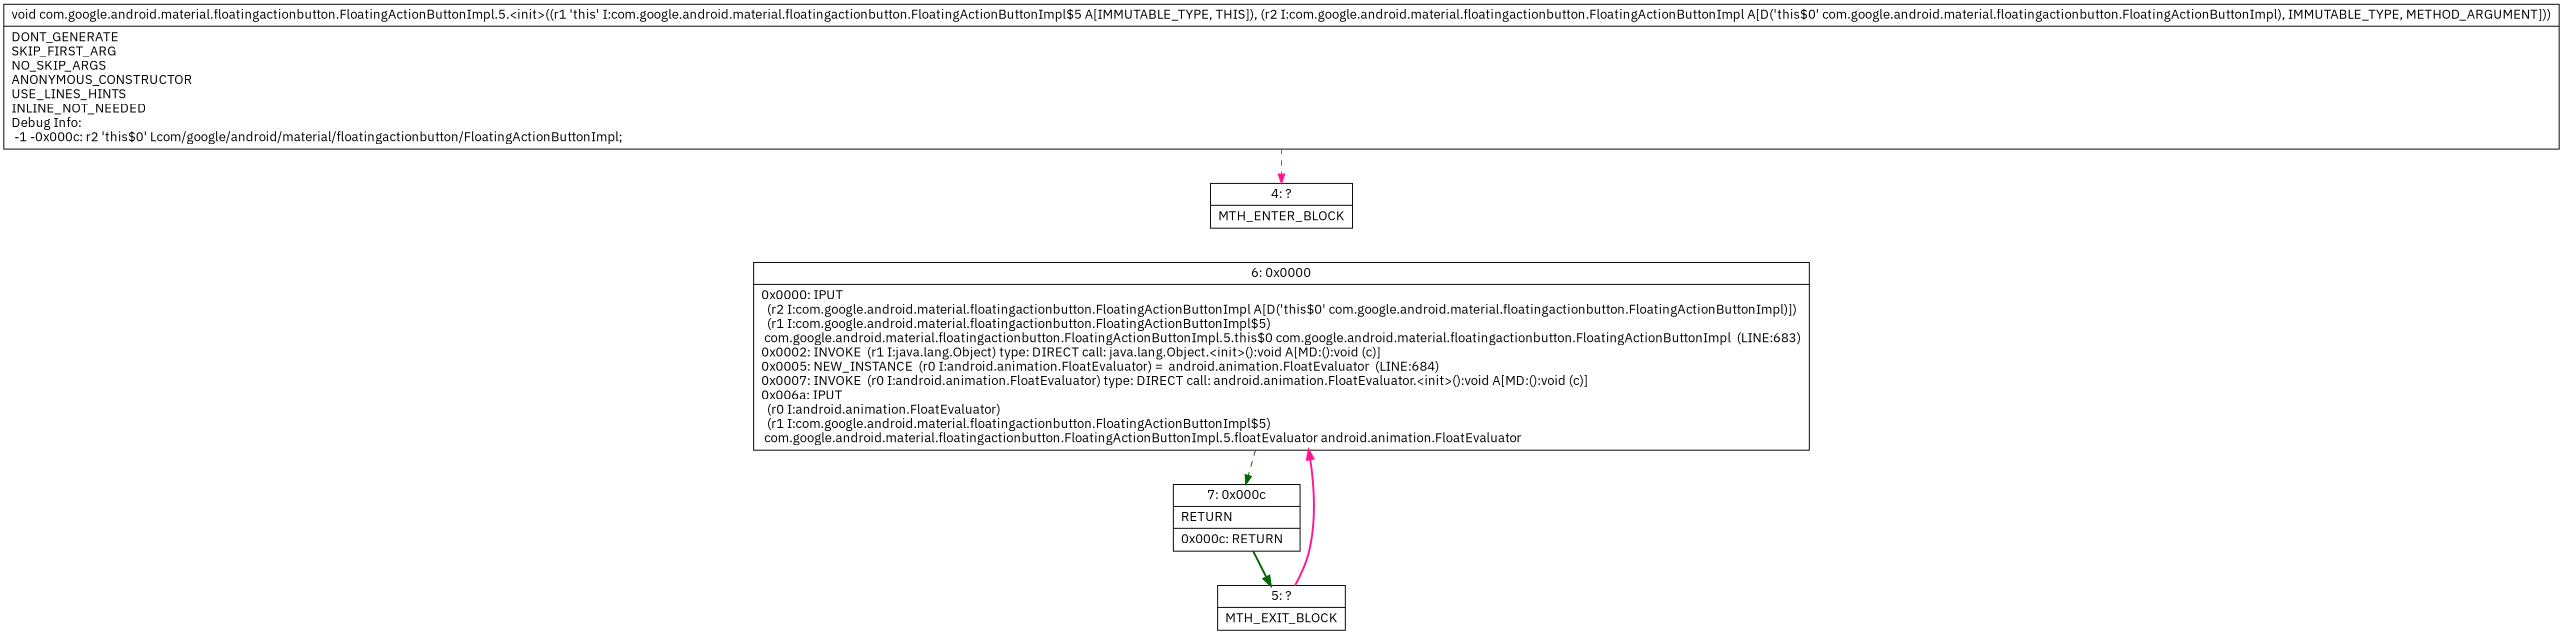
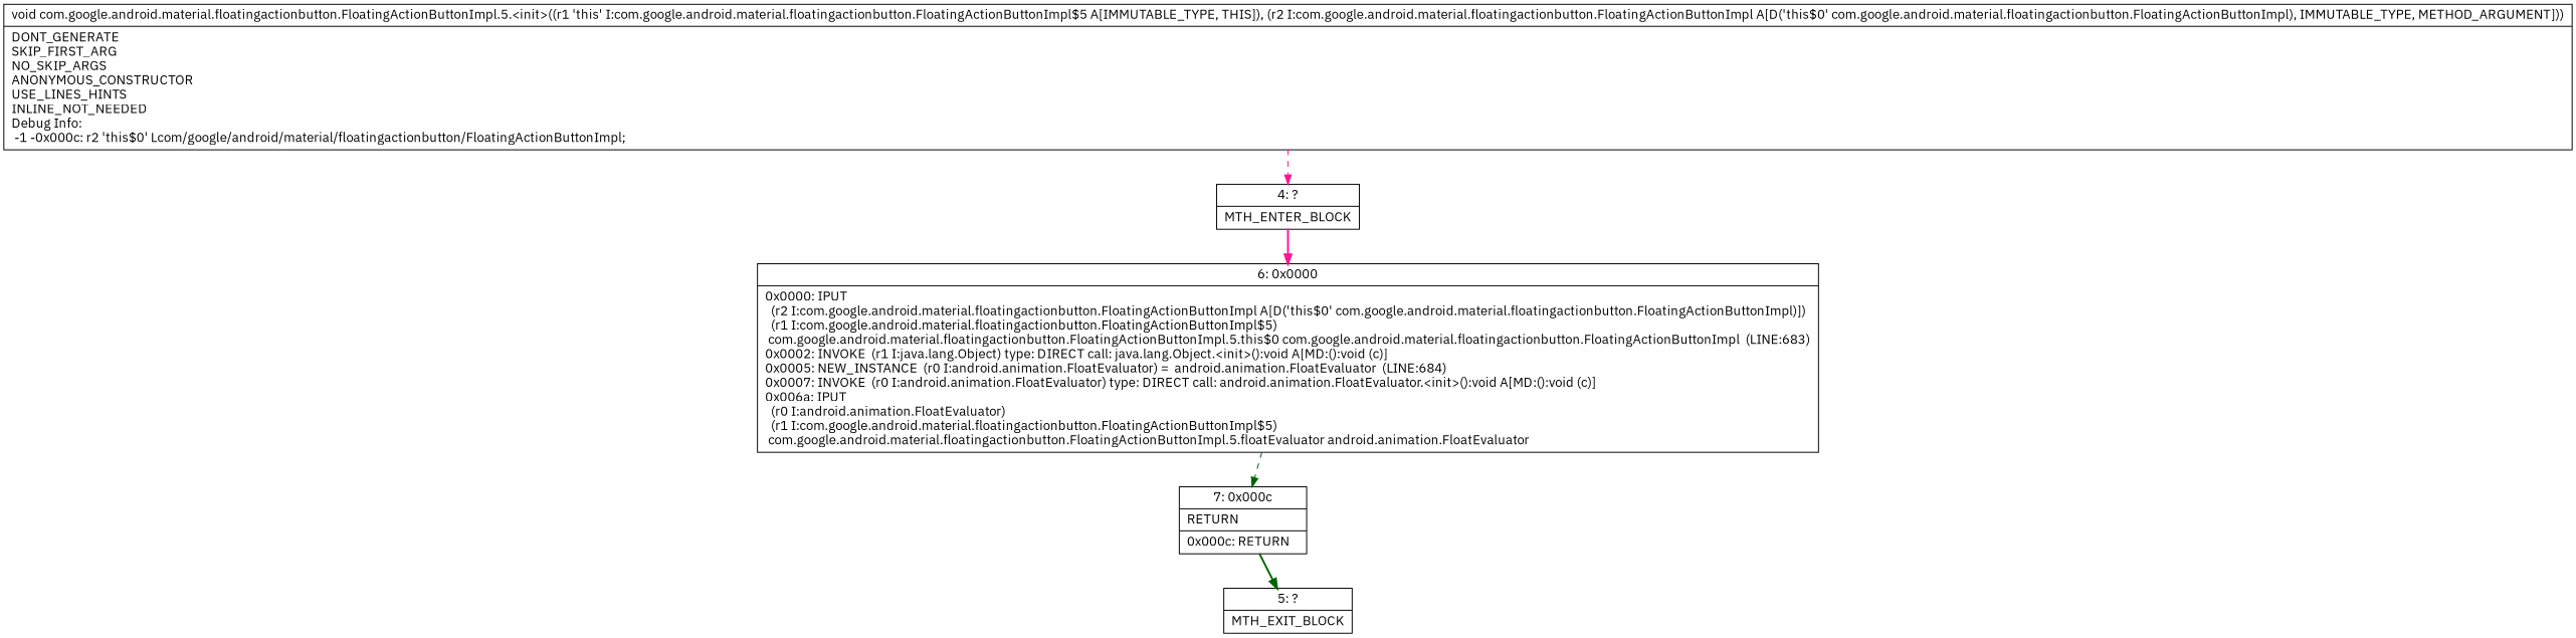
  digraph {
    fontname="IBM Plex Sans"
    node [fontname="IBM Plex Sans" shape=record]
    edge [color=deeppink fontname="IBM Plex Sans" style=bold]
    n1 [label="{4\:\ ?|MTH_ENTER_BLOCK\l}"]
    n2 [label="{6\:\ 0x0000|0x0000: IPUT  \l  (r2 I:com.google.android.material.floatingactionbutton.FloatingActionButtonImpl A[D('this$0' com.google.android.material.floatingactionbutton.FloatingActionButtonImpl)])\l  (r1 I:com.google.android.material.floatingactionbutton.FloatingActionButtonImpl$5)\l com.google.android.material.floatingactionbutton.FloatingActionButtonImpl.5.this$0 com.google.android.material.floatingactionbutton.FloatingActionButtonImpl  (LINE:683)\l0x0002: INVOKE  (r1 I:java.lang.Object) type: DIRECT call: java.lang.Object.\<init\>():void A[MD:():void (c)]\l0x0005: NEW_INSTANCE  (r0 I:android.animation.FloatEvaluator) =  android.animation.FloatEvaluator  (LINE:684)\l0x0007: INVOKE  (r0 I:android.animation.FloatEvaluator) type: DIRECT call: android.animation.FloatEvaluator.\<init\>():void A[MD:():void (c)]\l0x006a: IPUT  \l  (r0 I:android.animation.FloatEvaluator)\l  (r1 I:com.google.android.material.floatingactionbutton.FloatingActionButtonImpl$5)\l com.google.android.material.floatingactionbutton.FloatingActionButtonImpl.5.floatEvaluator android.animation.FloatEvaluator \l}"]
    n3 [label="{7\:\ 0x000c|RETURN\l|0x000c: RETURN   \l}"]
    n4 [label="{5\:\ ?|MTH_EXIT_BLOCK\l}"]
    n5 [label="{void com.google.android.material.floatingactionbutton.FloatingActionButtonImpl.5.\<init\>((r1 'this' I:com.google.android.material.floatingactionbutton.FloatingActionButtonImpl$5 A[IMMUTABLE_TYPE, THIS]), (r2 I:com.google.android.material.floatingactionbutton.FloatingActionButtonImpl A[D('this$0' com.google.android.material.floatingactionbutton.FloatingActionButtonImpl), IMMUTABLE_TYPE, METHOD_ARGUMENT]))  | DONT_GENERATE\lSKIP_FIRST_ARG\lNO_SKIP_ARGS\lANONYMOUS_CONSTRUCTOR\lUSE_LINES_HINTS\lINLINE_NOT_NEEDED\lDebug Info:\l  \-1 \-0x000c: r2 'this$0' Lcom\/google\/android\/material\/floatingactionbutton\/FloatingActionButtonImpl;\l}"]
-   n4 -> n2
+   n1 -> n2
    n2 -> n3 [color=darkgreen style=dashed]
    n3 -> n4 [color=darkgreen]
    n5 -> n1 [style=dashed]
  }
